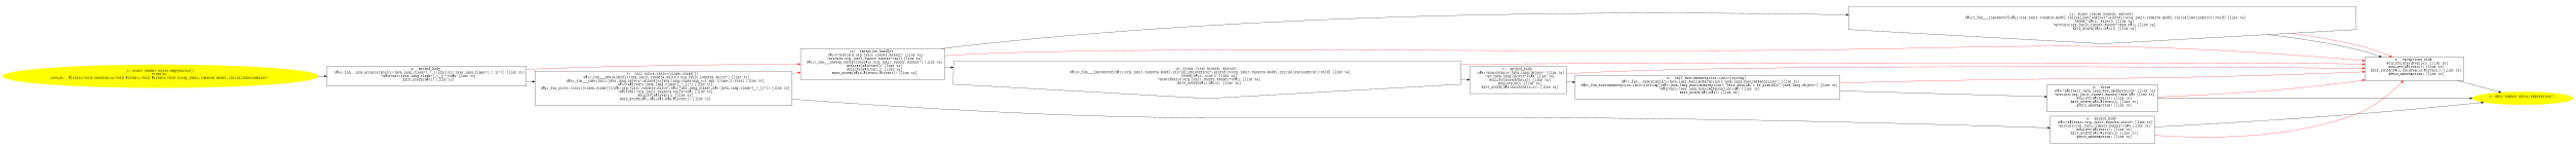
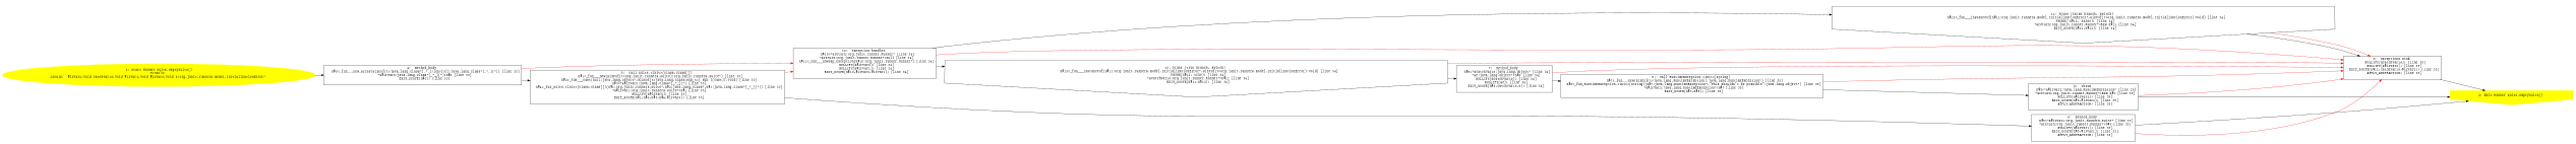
  digraph {
    rankdir=LR
    fontname="Courier Prime"
    node [fontname="Courier Prime" shape=box]
    edge [fontname="Courier Prime"]
    n1 [color=yellow label="1: Start Runner Suite.emptySuite()\nFormals: \nLocals:  $irvar2:void CatchVar16:void $irvar1:void $irvar0:void e:org.junit.runners.model.InitializationError* \n  " style=filled shape=""]
    n2 [label="4:  method_body \n   n$0=_fun___new_array(sizeof(t=java.lang.Class*[_*_];len=[0]):java.lang.Class*[_*_](*)) [line 33]\n  *&$irvar0:java.lang.Class*[_*_](*)=n$0 [line 33]\n  EXIT_SCOPE(n$0); [line 33]\n "]
    n3 [label="5:  Call Suite.<init>(Class,Class[]) \n   n$1=_fun___new(sizeof(t=org.junit.runners.Suite):org.junit.runners.Suite*) [line 33]\n  n$2=_fun___cast(null:java.lang.Object*,sizeof(t=java.lang.Class;sub_t=( sub )(cast)):void) [line 33]\n  n$3=*&$irvar0:java.lang.Class*[_*_](*) [line 33]\n  n$4=_fun_Suite.<init>(Class,Class[])(n$1:org.junit.runners.Suite*,n$2:java.lang.Class*,n$3:java.lang.Class*[_*_](*)) [line 33]\n  *&$irvar1:org.junit.runners.Suite*=n$1 [line 33]\n  NULLIFY(&$irvar0); [line 33]\n  EXIT_SCOPE(n$1,n$2,n$3,n$4,$irvar0); [line 33]\n "]
    n4 [label="12:  exception handler \n   n$10=*&return:org.junit.runner.Runner* [line 34]\n  *&return:org.junit.runner.Runner*=null [line 34]\n  n$11=_fun___unwrap_exception(n$10:org.junit.runner.Runner*) [line 34]\n  NULLIFY(&$irvar0); [line 34]\n  NULLIFY(&$irvar1); [line 34]\n  EXIT_SCOPE(n$10,$irvar0,$irvar1); [line 34]\n "]
-   n5 [color=yellow label="2: Exit Runner Suite.emptySuite() \n  " style=filled shape=""]
+   n5 [color=yellow label="2: Exit Runner Suite.emptySuite() \n  " style=filled shape=invhouse]
    n6 [label="3:  exceptions sink \n   NULLIFY(&CatchVar16); [line 35]\n  NULLIFY(&$irvar2); [line 35]\n  EXIT_SCOPE(n$11,CatchVar16,$irvar2); [line 35]\n  APPLY_ABSTRACTION; [line 35]\n "]
    n7 [label="6:  method_body \n   n$5=*&$irvar1:org.junit.runners.Suite* [line 33]\n  *&return:org.junit.runner.Runner*=n$5 [line 33]\n  NULLIFY(&$irvar1); [line 33]\n  EXIT_SCOPE(n$5,$irvar1); [line 33]\n  APPLY_ABSTRACTION; [line 33]\n "]
    n8 [label="10: Prune (true branch, switch) \n   n$12=_fun___instanceof(n$11:org.junit.runners.model.InitializationError*,sizeof(t=org.junit.runners.model.InitializationError):void) [line 34]\n  PRUNE(n$12, true); [line 34]\n  *&CatchVar16:org.junit.runner.Runner*=n$11 [line 34]\n  EXIT_SCOPE(n$11,n$12); [line 34]\n " shape=invhouse]
    n9 [label="11: Prune (false branch, switch) \n   n$12=_fun___instanceof(n$11:org.junit.runners.model.InitializationError*,sizeof(t=org.junit.runners.model.InitializationError):void) [line 34]\n  PRUNE(!n$12, false); [line 34]\n  *&return:org.junit.runner.Runner*=EXN n$11 [line 34]\n  EXIT_SCOPE(n$11,n$12); [line 34]\n " shape=invhouse]
    n10 [label="7:  method_body \n   n$6=*&CatchVar16:java.lang.Object* [line 34]\n  *&e:java.lang.Object*=n$6 [line 34]\n  NULLIFY(&CatchVar16); [line 34]\n  NULLIFY(&e); [line 34]\n  EXIT_SCOPE(n$6,CatchVar16,e); [line 34]\n "]
    n11 [label="8:  Call RuntimeException.<init>(String) \n   n$7=_fun___new(sizeof(t=java.lang.RuntimeException):java.lang.RuntimeException*) [line 35]\n  n$8=_fun_RuntimeException.<init>(String)(n$7:java.lang.RuntimeException*,\"This shouldn't be possible\":java.lang.Object*) [line 35]\n  *&$irvar2:java.lang.RuntimeException*=n$7 [line 35]\n  EXIT_SCOPE(n$7,n$8); [line 35]\n "]
    n12 [label="9:  throw \n   n$9=*&$irvar2:java.lang.RuntimeException* [line 35]\n  *&return:org.junit.runner.Runner*=EXN n$9 [line 35]\n  NULLIFY(&$irvar2); [line 35]\n  EXIT_SCOPE(n$9,$irvar2); [line 35]\n  APPLY_ABSTRACTION; [line 35]\n "]
    n1 -> n2
    n2 -> n3
    n2 -> n4 [color=red]
    n3 -> n4 [color=red]
    n3 -> n7
    n4 -> n6 [color=red]
    n4 -> n8
    n4 -> n9
    n6 -> n5
    n7 -> n5
    n7 -> n6 [color=red]
    n8 -> n6 [color=red]
    n8 -> n10
    n9 -> n6
    n9 -> n6 [color=red]
    n10 -> n6 [color=red]
    n10 -> n11
    n11 -> n6 [color=red]
    n11 -> n12
    n12 -> n5
    n12 -> n6 [color=red]
  }
